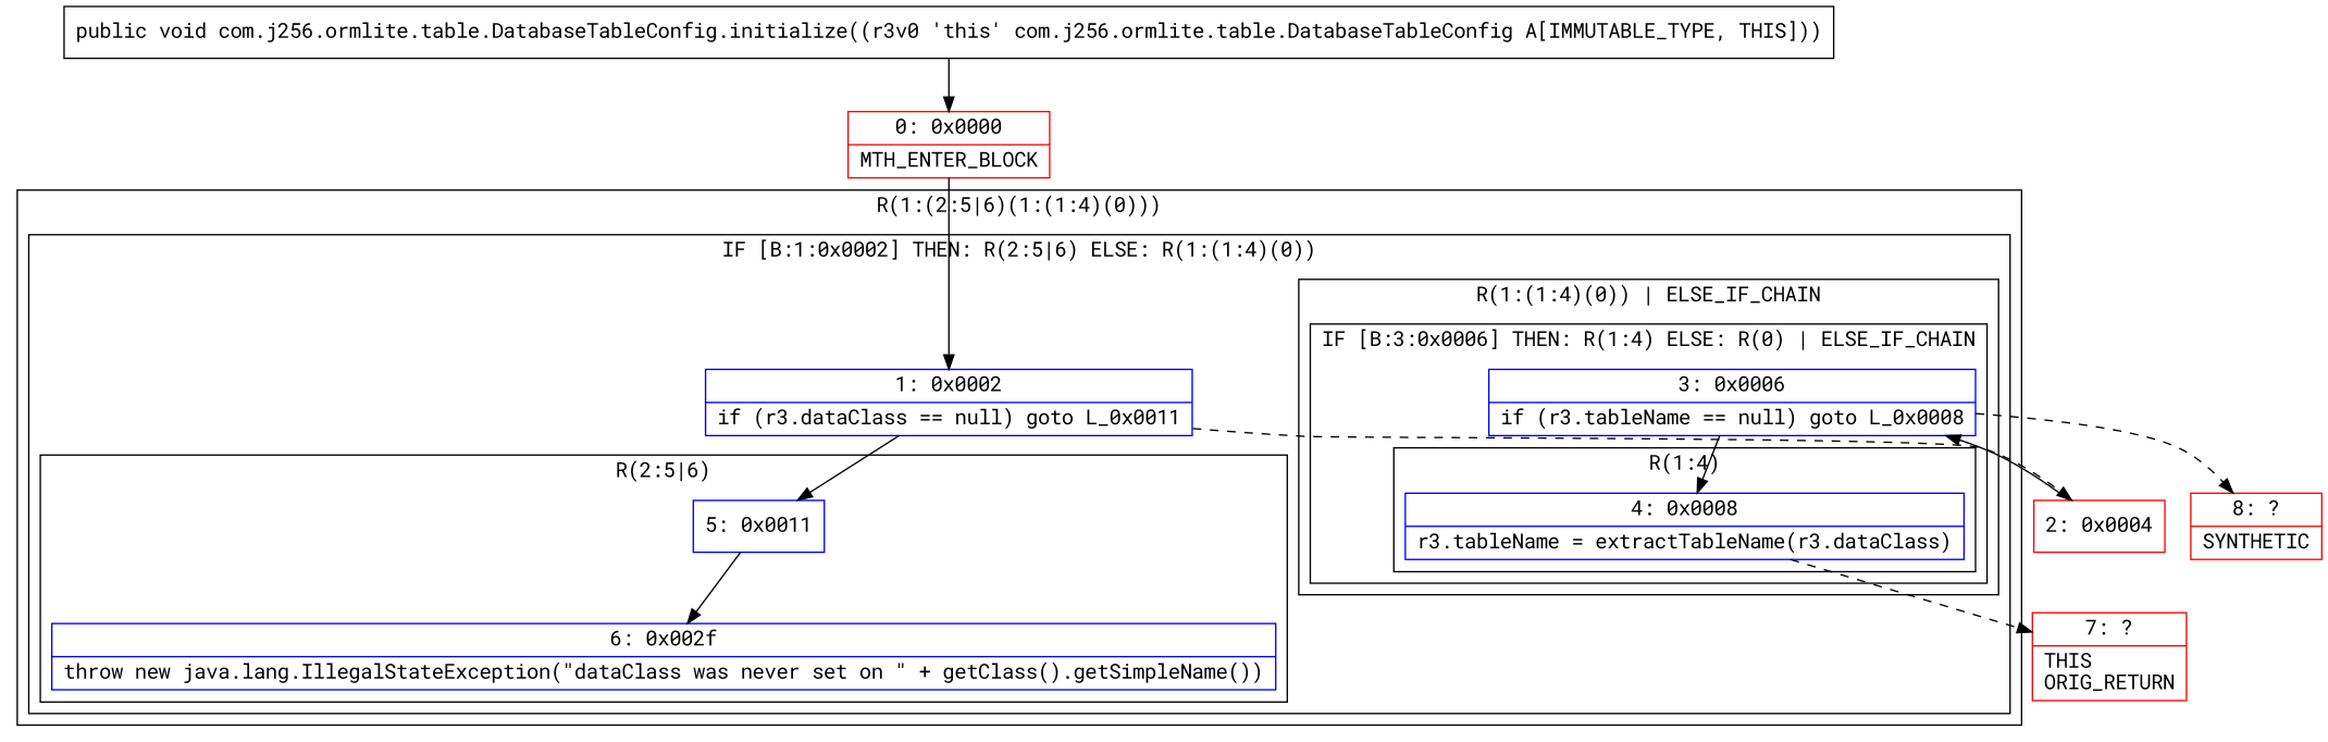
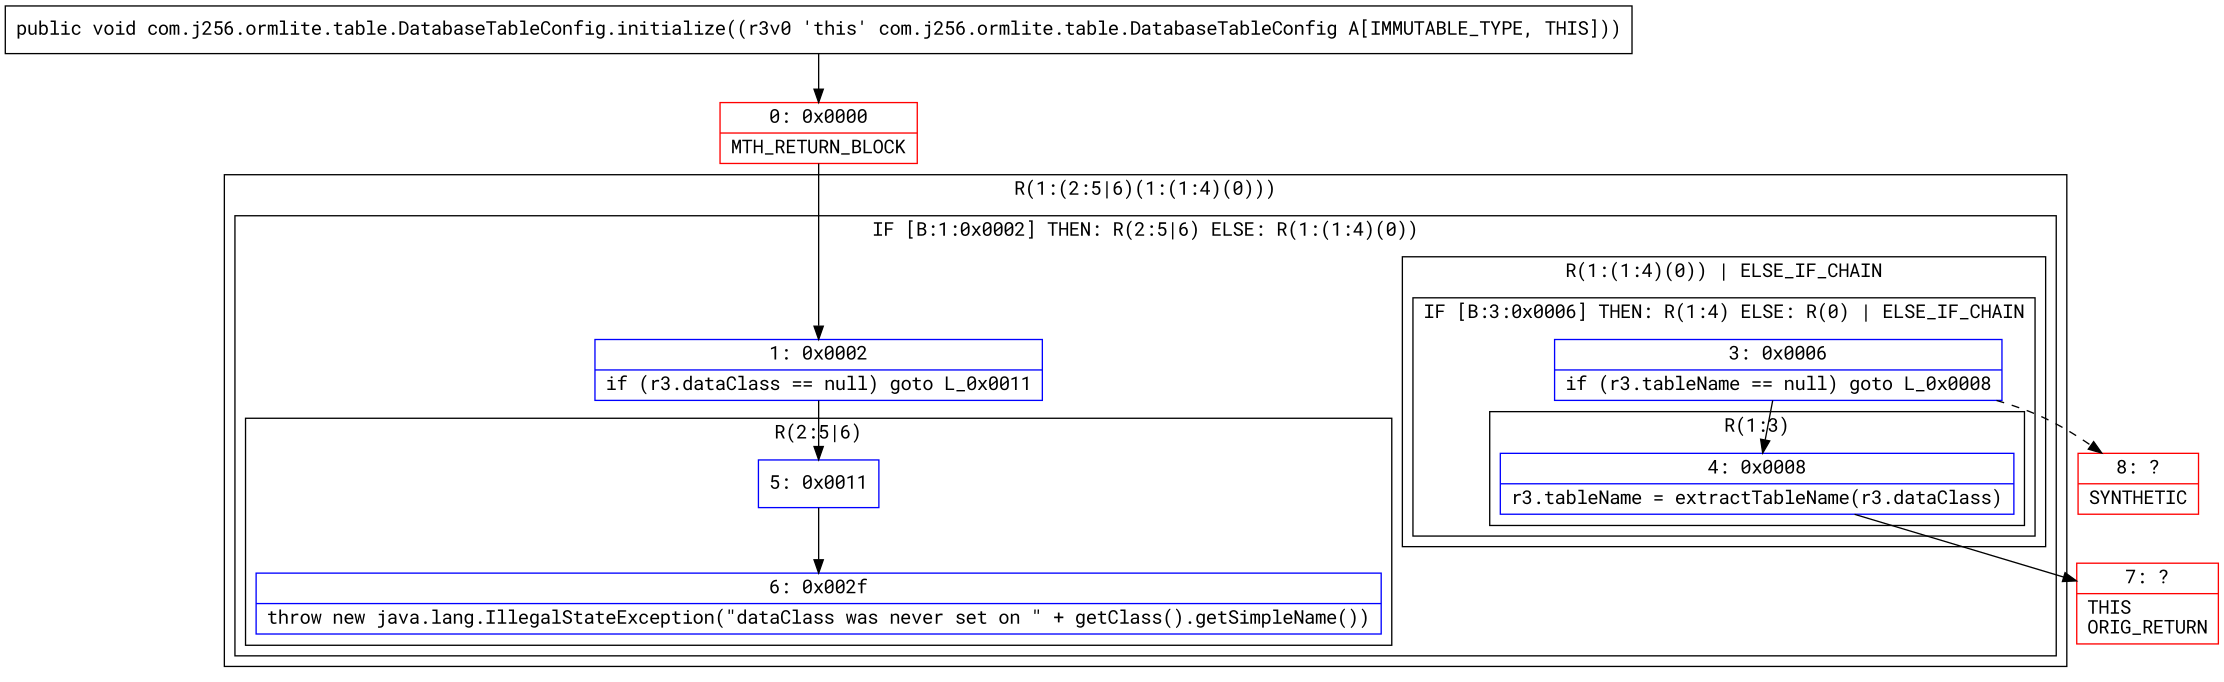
  digraph {
    fontname="Roboto Mono"
    node [color=blue fontname="Roboto Mono" shape=record]
    edge [fontname="Roboto Mono"]
    n1 [label="{5\:\ 0x0011}"]
    n2 [label="{6\:\ 0x002f|throw new java.lang.IllegalStateException(\"dataClass was never set on \" + getClass().getSimpleName())\l}"]
    n3 [label="{4\:\ 0x0008|r3.tableName = extractTableName(r3.dataClass)\l}"]
    n4 [label="{3\:\ 0x0006|if (r3.tableName == null) goto L_0x0008\l}"]
    n5 [label="{1\:\ 0x0002|if (r3.dataClass == null) goto L_0x0011\l}"]
    n6 [color=red label="{7\:\ ?|THIS\lORIG_RETURN\l}"]
    n7 [color=red label="{8\:\ ?|SYNTHETIC\l}"]
-   n8 [color=red label="{2\:\ 0x0004}"]
-   n9 [color=red label="{0\:\ 0x0000|MTH_ENTER_BLOCK\l}"]
+   n9 [color=red label="{0\:\ 0x0000|MTH_RETURN_BLOCK\l}"]
    n10 [label="{public void com.j256.ormlite.table.DatabaseTableConfig.initialize((r3v0 'this' com.j256.ormlite.table.DatabaseTableConfig A[IMMUTABLE_TYPE, THIS])) }" color=""]
    subgraph cluster_1 {
      label="R(1:(2:5|6)(1:(1:4)(0)))"
      subgraph cluster_2 {
        label="IF [B:1:0x0002] THEN: R(2:5|6) ELSE: R(1:(1:4)(0))"
        n5
        subgraph cluster_3 {
          label="R(2:5|6)"
          n1
          n2
        }
        subgraph cluster_4 {
          label="R(1:(1:4)(0)) | ELSE_IF_CHAIN\l"
          subgraph cluster_5 {
            label="IF [B:3:0x0006] THEN: R(1:4) ELSE: R(0) | ELSE_IF_CHAIN\l"
            n4
            subgraph cluster_6 {
-             label="R(1:4)"
+             label="R(1:3)"
              n3
            }
            subgraph cluster_7 {
              label="R(0)"
            }
          }
        }
      }
    }
    n1 -> n2
-   n3 -> n6 [style=dashed]
+   n3 -> n6
    n4 -> n3
    n4 -> n7 [style=dashed]
    n5 -> n1
-   n5 -> n8 [style=dashed]
-   n8 -> n4
    n9 -> n5
    n10 -> n9
  }
